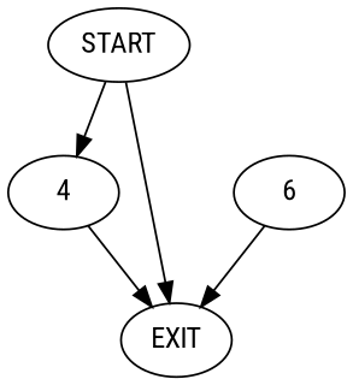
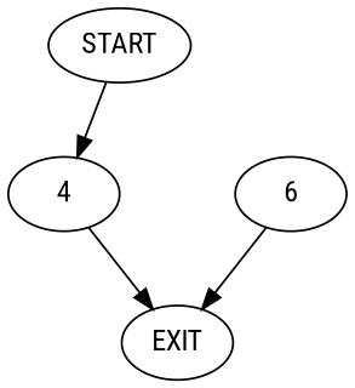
  digraph {
    fontname="Roboto Condensed"
    node [fontname="Roboto Condensed"]
    edge [fontname="Roboto Condensed"]
    n1 [label=START]
    n2 [label=4]
    n3 [label=EXIT]
    n4 [label=6]
    n1 -> n2
-   n1 -> n3
    n2 -> n3
    n4 -> n3
  }
